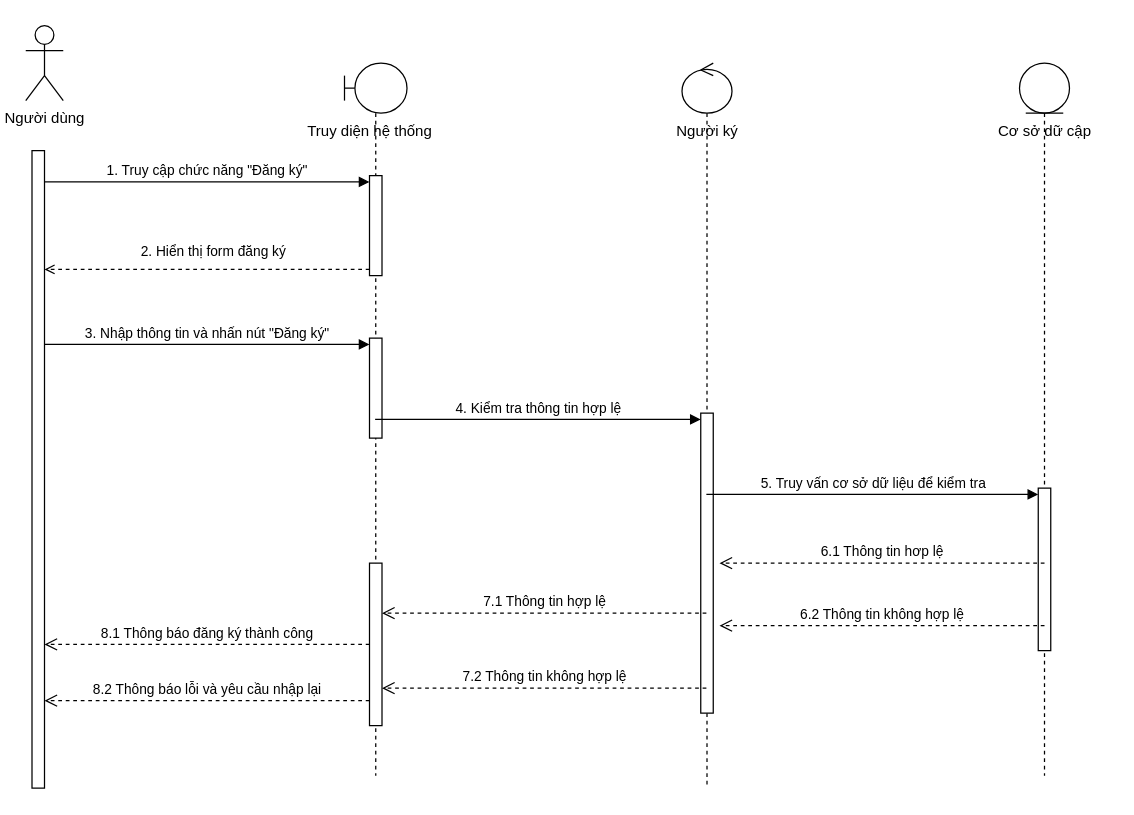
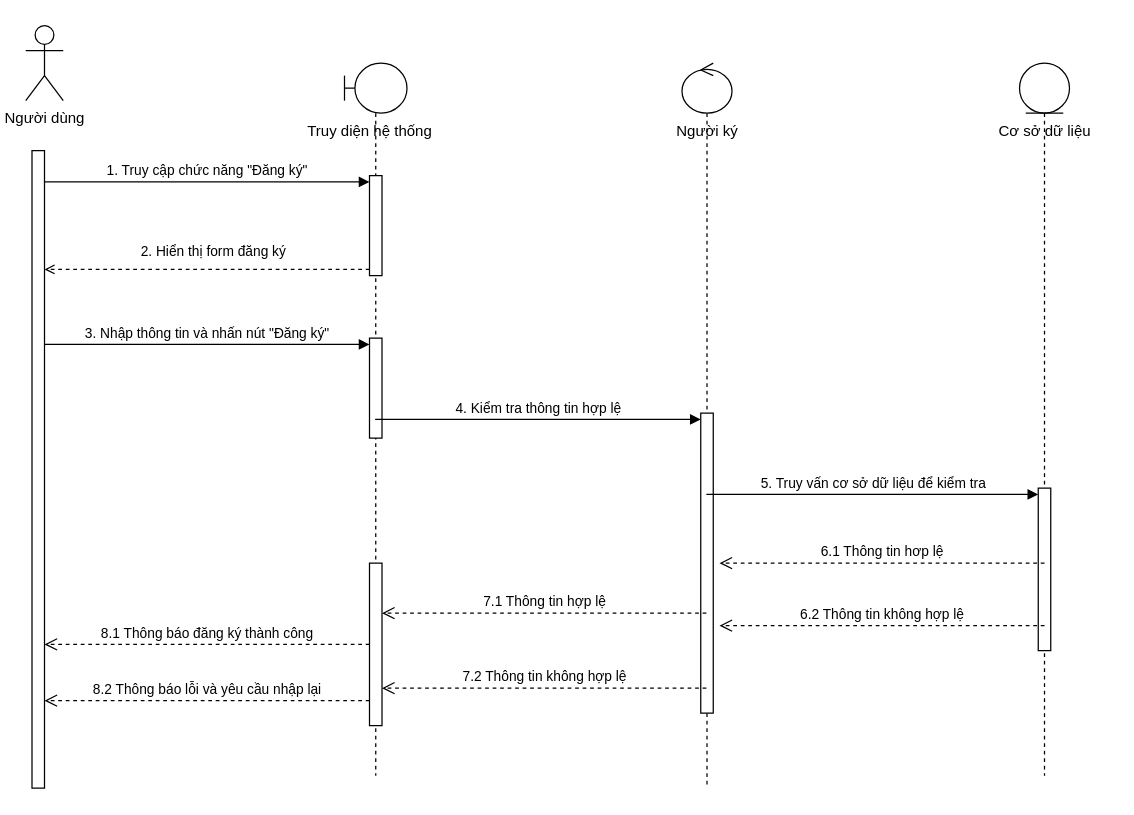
  <mxCell id="0" />
  <mxCell id="1" parent="0" />
  <mxCell id="2" value="" style="shape=umlLifeline;perimeter=lifelinePerimeter;whiteSpace=wrap;html=1;container=1;dropTarget=0;collapsible=0;recursiveResize=0;outlineConnect=0;portConstraint=eastwest;newEdgeStyle={&quot;curved&quot;:0,&quot;rounded&quot;:0};participant=umlBoundary;" parent="1" vertex="1"><mxGeometry x="275" y="50" width="50" height="570" as="geometry" /></mxCell>
  <mxCell id="3" value="" style="html=1;points=[[0,0,0,0,5],[0,1,0,0,-5],[1,0,0,0,5],[1,1,0,0,-5]];perimeter=orthogonalPerimeter;outlineConnect=0;targetShapes=umlLifeline;portConstraint=eastwest;newEdgeStyle={&quot;curved&quot;:0,&quot;rounded&quot;:0};" parent="2" vertex="1"><mxGeometry x="20" y="90" width="10" height="80" as="geometry" /></mxCell>
  <mxCell id="4" value="" style="html=1;points=[[0,0,0,0,5],[0,1,0,0,-5],[1,0,0,0,5],[1,1,0,0,-5]];perimeter=orthogonalPerimeter;outlineConnect=0;targetShapes=umlLifeline;portConstraint=eastwest;newEdgeStyle={&quot;curved&quot;:0,&quot;rounded&quot;:0};" parent="2" vertex="1"><mxGeometry x="20" y="220" width="10" height="80" as="geometry" /></mxCell>
  <mxCell id="5" value="" style="html=1;points=[[0,0,0,0,5],[0,1,0,0,-5],[1,0,0,0,5],[1,1,0,0,-5]];perimeter=orthogonalPerimeter;outlineConnect=0;targetShapes=umlLifeline;portConstraint=eastwest;newEdgeStyle={&quot;curved&quot;:0,&quot;rounded&quot;:0};" parent="2" vertex="1"><mxGeometry x="20" y="400" width="10" height="130" as="geometry" /></mxCell>
  <mxCell id="6" value="" style="shape=umlLifeline;perimeter=lifelinePerimeter;whiteSpace=wrap;html=1;container=1;dropTarget=0;collapsible=0;recursiveResize=0;outlineConnect=0;portConstraint=eastwest;newEdgeStyle={&quot;curved&quot;:0,&quot;rounded&quot;:0};participant=umlEntity;" parent="1" vertex="1"><mxGeometry x="815" y="50" width="40" height="570" as="geometry" /></mxCell>
  <mxCell id="7" value="" style="html=1;points=[[0,0,0,0,5],[0,1,0,0,-5],[1,0,0,0,5],[1,1,0,0,-5]];perimeter=orthogonalPerimeter;outlineConnect=0;targetShapes=umlLifeline;portConstraint=eastwest;newEdgeStyle={&quot;curved&quot;:0,&quot;rounded&quot;:0};" parent="6" vertex="1"><mxGeometry x="15" y="340" width="10" height="130" as="geometry" /></mxCell>
  <mxCell id="8" value="" style="shape=umlLifeline;perimeter=lifelinePerimeter;whiteSpace=wrap;html=1;container=1;dropTarget=0;collapsible=0;recursiveResize=0;outlineConnect=0;portConstraint=eastwest;newEdgeStyle={&quot;curved&quot;:0,&quot;rounded&quot;:0};participant=umlControl;" parent="1" vertex="1"><mxGeometry x="545" y="50" width="40" height="580" as="geometry" /></mxCell>
  <mxCell id="9" value="" style="html=1;points=[[0,0,0,0,5],[0,1,0,0,-5],[1,0,0,0,5],[1,1,0,0,-5]];perimeter=orthogonalPerimeter;outlineConnect=0;targetShapes=umlLifeline;portConstraint=eastwest;newEdgeStyle={&quot;curved&quot;:0,&quot;rounded&quot;:0};" parent="8" vertex="1"><mxGeometry x="15" y="280" width="10" height="240" as="geometry" /></mxCell>
  <mxCell id="10" value="Người dùng" style="shape=umlActor;verticalLabelPosition=bottom;verticalAlign=top;html=1;" parent="1" vertex="1"><mxGeometry x="20" y="20" width="30" height="60" as="geometry" /></mxCell>
  <mxCell id="11" value="" style="html=1;points=[[0,0,0,0,5],[0,1,0,0,-5],[1,0,0,0,5],[1,1,0,0,-5]];perimeter=orthogonalPerimeter;outlineConnect=0;targetShapes=umlLifeline;portConstraint=eastwest;newEdgeStyle={&quot;curved&quot;:0,&quot;rounded&quot;:0};" parent="1" vertex="1"><mxGeometry x="25" y="120" width="10" height="510" as="geometry" /></mxCell>
  <mxCell id="12" value="Truy diện hệ thống" style="text;html=1;align=center;verticalAlign=middle;resizable=0;points=[];autosize=1;strokeColor=none;fillColor=none;" parent="1" vertex="1"><mxGeometry x="235" y="90" width="120" height="30" as="geometry" /></mxCell>
  <mxCell id="13" value="Người ký" style="text;html=1;align=center;verticalAlign=middle;resizable=0;points=[];autosize=1;strokeColor=none;fillColor=none;" parent="1" vertex="1"><mxGeometry x="530" y="90" width="70" height="30" as="geometry" /></mxCell>
- <mxCell id="14" value="Cơ sở dữ cập" style="text;html=1;align=center;verticalAlign=middle;resizable=0;points=[];autosize=1;strokeColor=none;fillColor=none;" parent="1" vertex="1"><mxGeometry x="785" y="90" width="100" height="30" as="geometry" /></mxCell>
+ <mxCell id="14" value="Cơ sở dữ liệu" style="text;html=1;align=center;verticalAlign=middle;resizable=0;points=[];autosize=1;strokeColor=none;fillColor=none;" parent="1" vertex="1"><mxGeometry x="785" y="90" width="100" height="30" as="geometry" /></mxCell>
  <mxCell id="15" value="1. Truy cập chức năng &quot;Đăng ký&quot;" style="html=1;verticalAlign=bottom;startArrow=none;endArrow=block;startSize=8;curved=0;rounded=0;entryX=0;entryY=0;entryDx=0;entryDy=5;startFill=0;" parent="1" source="11" target="3" edge="1"><mxGeometry relative="1" as="geometry"><mxPoint x="225" y="145" as="sourcePoint" /></mxGeometry></mxCell>
  <mxCell id="16" style="rounded=0;orthogonalLoop=1;jettySize=auto;html=1;exitX=0;exitY=1;exitDx=0;exitDy=-5;exitPerimeter=0;dashed=1;endArrow=open;endFill=0;" parent="1" source="3" target="11" edge="1"><mxGeometry relative="1" as="geometry" /></mxCell>
  <mxCell id="17" value="2. Hiển thị form đăng ký" style="edgeLabel;html=1;align=center;verticalAlign=middle;resizable=0;points=[];" parent="16" vertex="1" connectable="0"><mxGeometry x="-0.034" y="-3" relative="1" as="geometry"><mxPoint y="-12" as="offset" /></mxGeometry></mxCell>
  <mxCell id="18" value="3. Nhập thông tin và nhấn nút &quot;Đăng ký&quot;" style="html=1;verticalAlign=bottom;startArrow=none;endArrow=block;startSize=8;curved=0;rounded=0;entryX=0;entryY=0;entryDx=0;entryDy=5;startFill=0;" parent="1" source="11" target="4" edge="1"><mxGeometry relative="1" as="geometry"><mxPoint x="225" y="275" as="sourcePoint" /></mxGeometry></mxCell>
  <mxCell id="19" value="4. Kiểm tra thông tin hợp lệ" style="html=1;verticalAlign=bottom;startArrow=none;endArrow=block;startSize=8;curved=0;rounded=0;entryX=0;entryY=0;entryDx=0;entryDy=5;startFill=0;" parent="1" source="2" target="9" edge="1"><mxGeometry relative="1" as="geometry"><mxPoint x="485" y="335" as="sourcePoint" /></mxGeometry></mxCell>
  <mxCell id="20" value="5. Truy vấn cơ sở dữ liệu để kiểm tra" style="html=1;verticalAlign=bottom;startArrow=none;endArrow=block;startSize=8;curved=0;rounded=0;entryX=0;entryY=0;entryDx=0;entryDy=5;startFill=0;" parent="1" source="8" target="7" edge="1"><mxGeometry relative="1" as="geometry"><mxPoint x="625" y="325" as="sourcePoint" /></mxGeometry></mxCell>
  <mxCell id="21" value="6.1 Thông tin hơp lệ" style="html=1;verticalAlign=bottom;endArrow=open;dashed=1;endSize=8;curved=0;rounded=0;" parent="1" edge="1"><mxGeometry relative="1" as="geometry"><mxPoint x="835" y="450" as="sourcePoint" /><mxPoint x="575" y="450" as="targetPoint" /></mxGeometry></mxCell>
  <mxCell id="22" value="6.2 Thông tin không hợp lệ" style="html=1;verticalAlign=bottom;endArrow=open;dashed=1;endSize=8;curved=0;rounded=0;" parent="1" edge="1"><mxGeometry relative="1" as="geometry"><mxPoint x="835" y="500" as="sourcePoint" /><mxPoint x="575" y="500" as="targetPoint" /></mxGeometry></mxCell>
  <mxCell id="23" value="7.1 Thông tin hợp lệ" style="html=1;verticalAlign=bottom;endArrow=open;dashed=1;endSize=8;curved=0;rounded=0;" parent="1" edge="1"><mxGeometry relative="1" as="geometry"><mxPoint x="564.5" y="490" as="sourcePoint" /><mxPoint x="305" y="490" as="targetPoint" /></mxGeometry></mxCell>
  <mxCell id="24" value="7.2 Thông tin không hợp lệ" style="html=1;verticalAlign=bottom;endArrow=open;dashed=1;endSize=8;curved=0;rounded=0;" parent="1" source="8" target="5" edge="1"><mxGeometry relative="1" as="geometry"><mxPoint x="395" y="550" as="sourcePoint" /><mxPoint x="315" y="550" as="targetPoint" /><Array as="points"><mxPoint x="345" y="550" /></Array></mxGeometry></mxCell>
  <mxCell id="25" value="8.1 Thông báo đăng ký thành công" style="html=1;verticalAlign=bottom;endArrow=open;dashed=1;endSize=8;curved=0;rounded=0;" parent="1" source="5" target="11" edge="1"><mxGeometry relative="1" as="geometry"><mxPoint x="185" y="490" as="sourcePoint" /><mxPoint x="105" y="490" as="targetPoint" /></mxGeometry></mxCell>
  <mxCell id="26" value="8.2 Thông báo lỗi và yêu cầu nhập lại" style="html=1;verticalAlign=bottom;endArrow=open;dashed=1;endSize=8;curved=0;rounded=0;" parent="1" edge="1"><mxGeometry relative="1" as="geometry"><mxPoint x="295" y="560" as="sourcePoint" /><mxPoint x="35" y="560" as="targetPoint" /></mxGeometry></mxCell>
